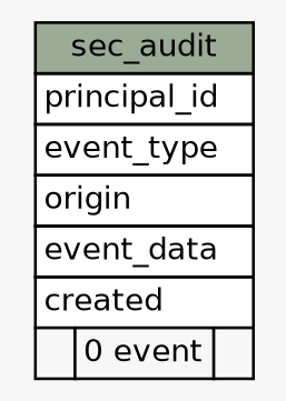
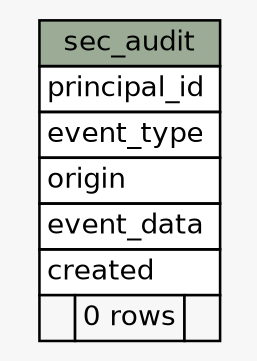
  digraph {
    bgcolor="#f7f7f7"
    fontname=Helvetica
    fontsize=11
    nodesep=0.18
    rankdir=RL
    ranksep=0.46
-   n1 [fontname=Helvetica fontsize=11 label=<     <TABLE BORDER="0" CELLBORDER="1" CELLSPACING="0" BGCOLOR="#ffffff">       <TR><TD COLSPAN="3" BGCOLOR="#9bab96" ALIGN="CENTER">sec_audit</TD></TR>       <TR><TD PORT="principal_id" COLSPAN="3" ALIGN="LEFT">principal_id</TD></TR>       <TR><TD PORT="event_type" COLSPAN="3" ALIGN="LEFT">event_type</TD></TR>       <TR><TD PORT="origin" COLSPAN="3" ALIGN="LEFT">origin</TD></TR>       <TR><TD PORT="event_data" COLSPAN="3" ALIGN="LEFT">event_data</TD></TR>       <TR><TD PORT="created" COLSPAN="3" ALIGN="LEFT">created</TD></TR>       <TR><TD ALIGN="LEFT" BGCOLOR="#f7f7f7">  </TD><TD ALIGN="RIGHT" BGCOLOR="#f7f7f7">0 event</TD><TD ALIGN="RIGHT" BGCOLOR="#f7f7f7">  </TD></TR>     </TABLE>> shape=plaintext]
+   n1 [fontname=Helvetica fontsize=11 label=<     <TABLE BORDER="0" CELLBORDER="1" CELLSPACING="0" BGCOLOR="#ffffff">       <TR><TD COLSPAN="3" BGCOLOR="#9bab96" ALIGN="CENTER">sec_audit</TD></TR>       <TR><TD PORT="principal_id" COLSPAN="3" ALIGN="LEFT">principal_id</TD></TR>       <TR><TD PORT="event_type" COLSPAN="3" ALIGN="LEFT">event_type</TD></TR>       <TR><TD PORT="origin" COLSPAN="3" ALIGN="LEFT">origin</TD></TR>       <TR><TD PORT="event_data" COLSPAN="3" ALIGN="LEFT">event_data</TD></TR>       <TR><TD PORT="created" COLSPAN="3" ALIGN="LEFT">created</TD></TR>       <TR><TD ALIGN="LEFT" BGCOLOR="#f7f7f7">  </TD><TD ALIGN="RIGHT" BGCOLOR="#f7f7f7">0 rows</TD><TD ALIGN="RIGHT" BGCOLOR="#f7f7f7">  </TD></TR>     </TABLE>> shape=plaintext]
  }
